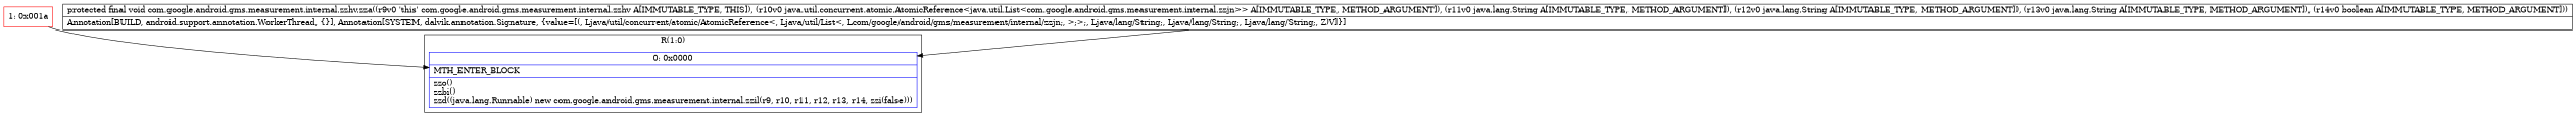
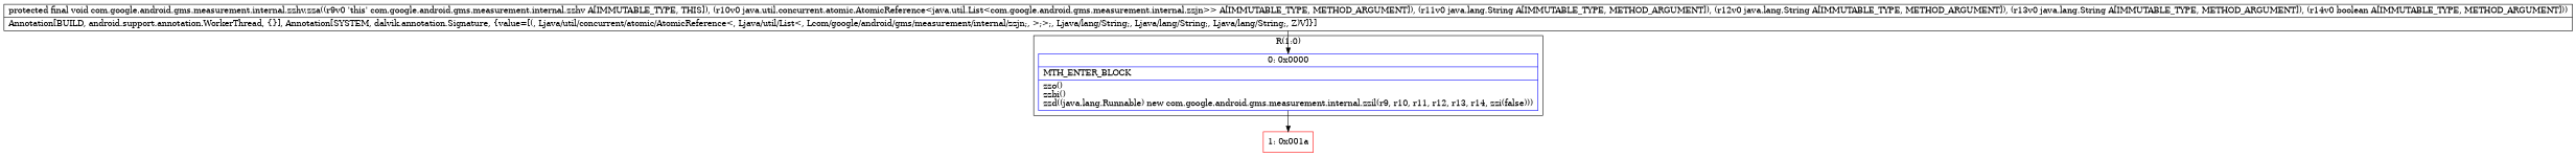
  digraph {
    node [shape=record]
    n1 [color=blue label="{0\:\ 0x0000|MTH_ENTER_BLOCK\l|zzo()\lzzbi()\lzzd((java.lang.Runnable) new com.google.android.gms.measurement.internal.zzil(r9, r10, r11, r12, r13, r14, zzi(false)))\l}"]
    n2 [color=red label="{1\:\ 0x001a}"]
    n3 [label="{protected final void com.google.android.gms.measurement.internal.zzhv.zza((r9v0 'this' com.google.android.gms.measurement.internal.zzhv A[IMMUTABLE_TYPE, THIS]), (r10v0 java.util.concurrent.atomic.AtomicReference\<java.util.List\<com.google.android.gms.measurement.internal.zzjn\>\> A[IMMUTABLE_TYPE, METHOD_ARGUMENT]), (r11v0 java.lang.String A[IMMUTABLE_TYPE, METHOD_ARGUMENT]), (r12v0 java.lang.String A[IMMUTABLE_TYPE, METHOD_ARGUMENT]), (r13v0 java.lang.String A[IMMUTABLE_TYPE, METHOD_ARGUMENT]), (r14v0 boolean A[IMMUTABLE_TYPE, METHOD_ARGUMENT]))  | Annotation[BUILD, android.support.annotation.WorkerThread, \{\}], Annotation[SYSTEM, dalvik.annotation.Signature, \{value=[(, Ljava\/util\/concurrent\/atomic\/AtomicReference\<, Ljava\/util\/List\<, Lcom\/google\/android\/gms\/measurement\/internal\/zzjn;, \>;\>;, Ljava\/lang\/String;, Ljava\/lang\/String;, Ljava\/lang\/String;, Z)V]\}]\l}"]
    subgraph cluster_1 {
      label="R(1:0)"
      n1
    }
-   n2 -> n1
+   n1 -> n2
    n3 -> n1
  }
